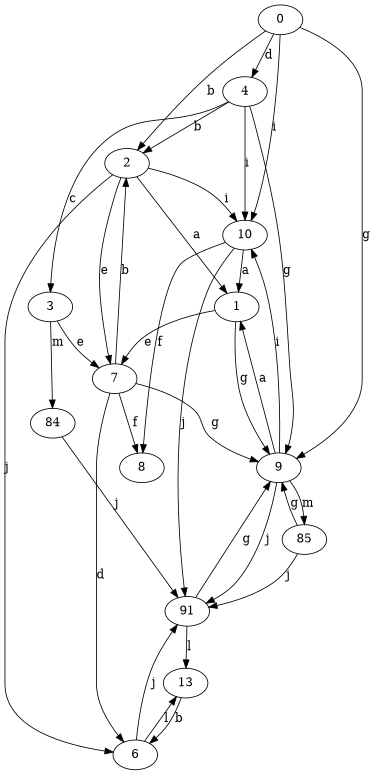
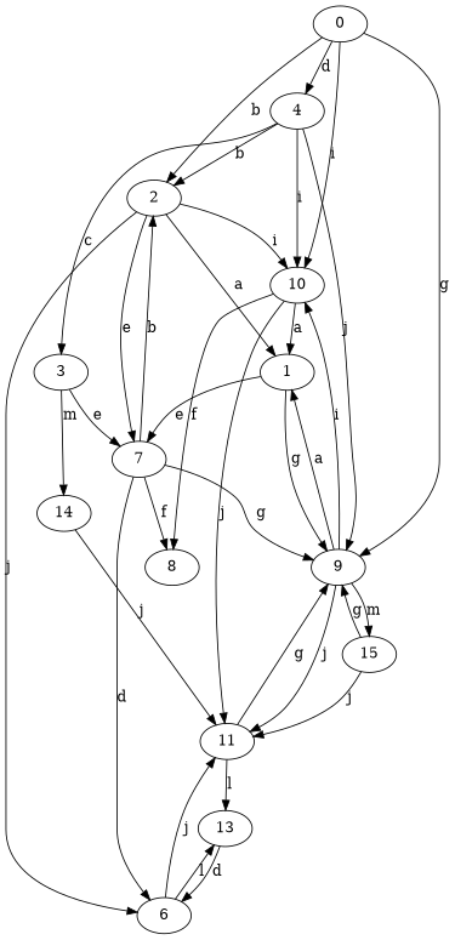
  strict digraph {
    0
    2
    4
    9
    10
    1
    7
    6
    3
-   11 [label=91]
-   15 [label=85]
+   11
+   15
    8
    13
-   14 [label=84]
+   14
    0 -> 2 [label=b]
    0 -> 4 [label=d]
    0 -> 9 [label=g]
    0 -> 10 [label=i]
    2 -> 10 [label=i]
    2 -> 1 [label=a]
    2 -> 7 [label=e]
    2 -> 6 [label=j]
    4 -> 2 [label=b]
-   4 -> 9 [label=g]
+   4 -> 9 [label=j]
    4 -> 10 [label=i]
    4 -> 3 [label=c]
    9 -> 10 [label=i]
    9 -> 1 [label=a]
    9 -> 11 [label=j]
    9 -> 15 [label=m]
    10 -> 1 [label=a]
    10 -> 11 [label=j]
    10 -> 8 [label=f]
    1 -> 9 [label=g]
    1 -> 7 [label=e]
    7 -> 2 [label=b]
    7 -> 9 [label=g]
    7 -> 6 [label=d]
    7 -> 8 [label=f]
    6 -> 11 [label=j]
    6 -> 13 [label=l]
    3 -> 7 [label=e]
    3 -> 14 [label=m]
    11 -> 9 [label=g]
    11 -> 13 [label=l]
    15 -> 9 [label=g]
    15 -> 11 [label=j]
-   13 -> 6 [label=b]
+   13 -> 6 [label=d]
    14 -> 11 [label=j]
  }
